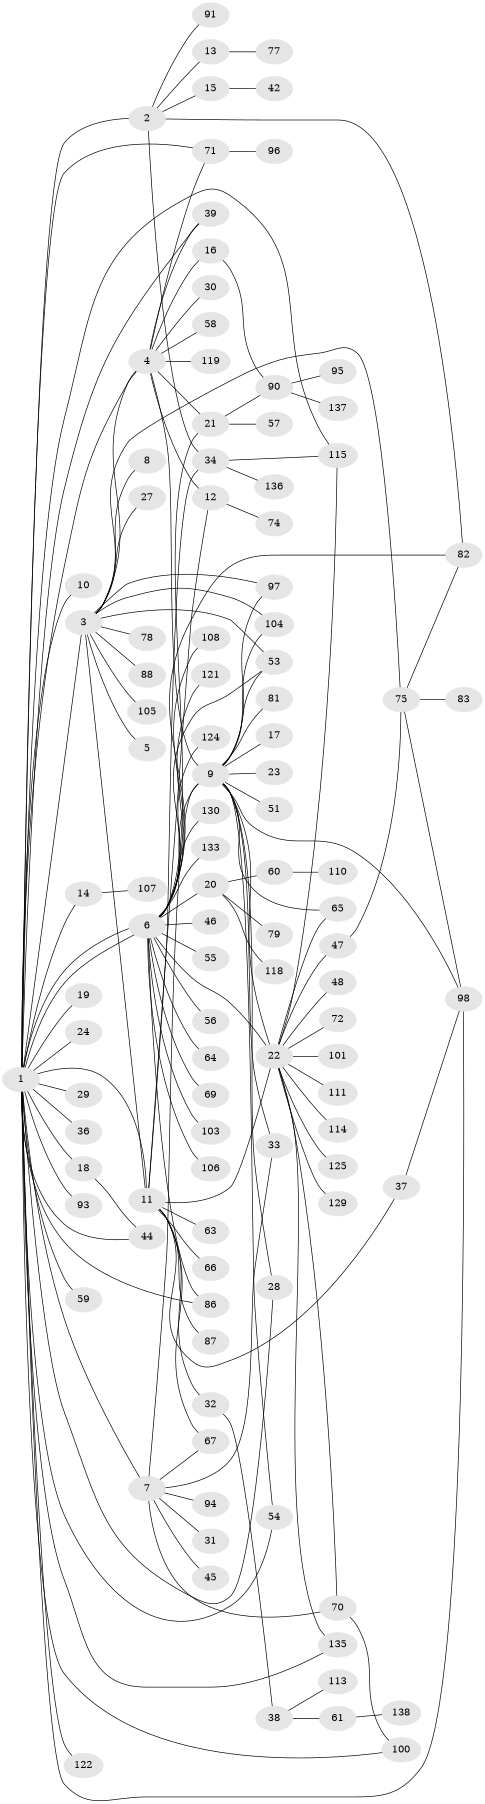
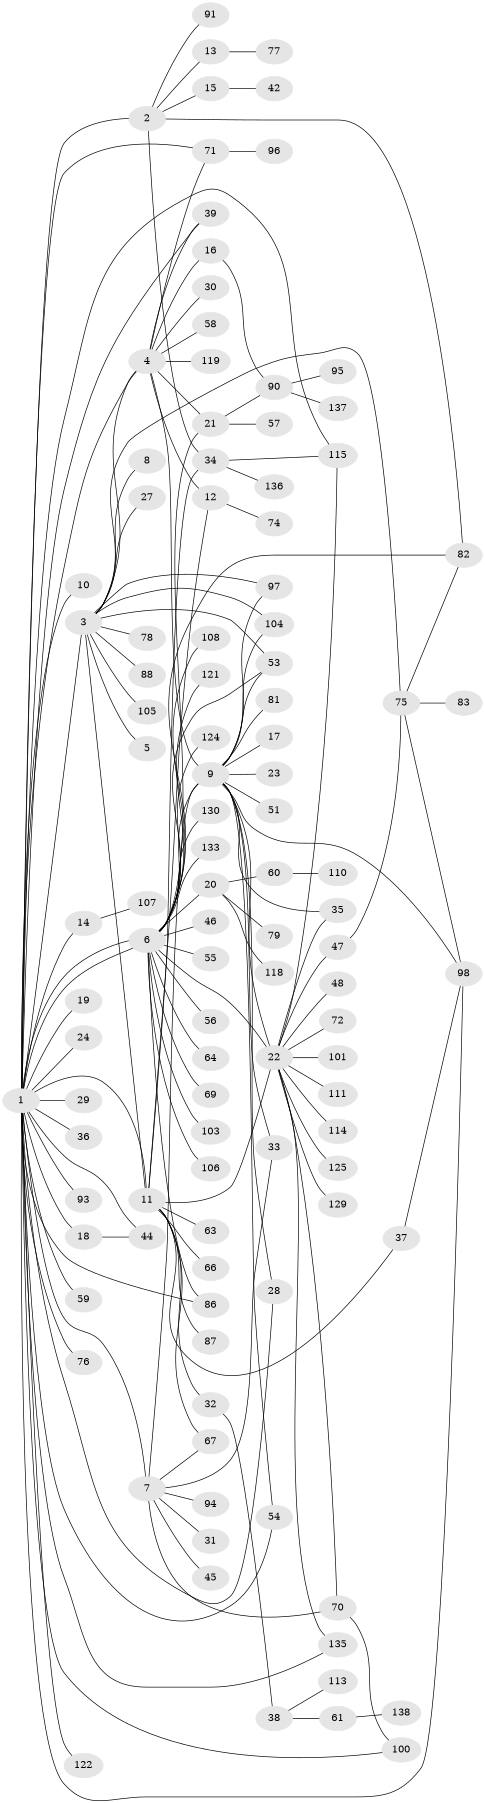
  graph {
    rankdir=LR
    node [color=gray90 style=filled]
    1 [super="+92"]
    2 [super="+68"]
    3 [super="+65"]
    4 [super="+52"]
    6 [super="+26"]
    7 [super="+93"]
    10 [super="+85"]
    11 [super="+49"]
    14
    18
    19
    24
    28
    29
    36
    39 [super="+84"]
    n17 [label=93]
    44
    54
    59
    71 [super="+80"]
+   76 [super="+120"]
    86 [super="+140"]
    98
    100
    115
    122
    135
    13 [super="+73"]
    15
    34 [super="+50"]
    82
    91
    5
    8
    27
    53
    75 [super="+117"]
    78
    88
    97 [super="+134"]
    104 [super="+116"]
    105
    9 [super="+62"]
    12 [super="+41"]
    16 [super="+40"]
    21 [super="+25"]
    30
    58
    119
    20
    22 [super="+109"]
    46
    55
    56
    64
    69 [super="+89"]
    103
    106
    108
    121
    124
    130
    133
    31
    33
    45 [super="+139"]
    67
    70 [super="+99"]
    94
    32 [super="+127"]
    37 [super="+128"]
    63
    66
    87
    107
    96 [super="+102"]
    77
    42
    136
    83 [super="+131"]
    17
    23
-   35 [super="+126" label=65]
+   35 [super="+126"]
    51
    81
    74
    90 [super="+123"]
    57
    60
    79
    118
    47
    48
    72
    101
    111
    114
    125
    129
    38 [super="+112"]
    95
    137
    110
    61
    113
    138
    1 -- 2
    1 -- 3 [weight=2]
    1 -- 4
    1 -- 6
    1 -- 6
    1 -- 7
    1 -- 10
    1 -- 11
    1 -- 14
    1 -- 18
    1 -- 19
    1 -- 24
    1 -- 28
    1 -- 29
    1 -- 36
    1 -- 39
    1 -- n17
    1 -- 44
    1 -- 54
    1 -- 59
    1 -- 71
+   1 -- 76
    1 -- 86
    1 -- 98
    1 -- 100
    1 -- 115
    1 -- 122
    1 -- 135
    2 -- 13
    2 -- 15
    2 -- 34
    2 -- 82
    2 -- 91
    3 -- 4 [weight=2]
    3 -- 11
    3 -- 5
    3 -- 8
    3 -- 27
    3 -- 53
    3 -- 75
    3 -- 78
    3 -- 88
    3 -- 97
    3 -- 104
    3 -- 105
    4 -- 39
    4 -- 71
    4 -- 9
    4 -- 12
    4 -- 16
    4 -- 21
    4 -- 30
    4 -- 58
    4 -- 119
    6 -- 86
    6 -- 82
    6 -- 53
    6 -- 9
    6 -- 21
    6 -- 20
    6 -- 22
    6 -- 46
    6 -- 55
    6 -- 56
    6 -- 64
    6 -- 69
    6 -- 103
    6 -- 106
    6 -- 108
    6 -- 121
    6 -- 124
    6 -- 130
    6 -- 133
    7 -- 9
    7 -- 31
    7 -- 33
    7 -- 45
    7 -- 67
    7 -- 70
    7 -- 94
    11 -- 34
    11 -- 12
    11 -- 22
    11 -- 67
    11 -- 32
    11 -- 37
    11 -- 63
    11 -- 66
    11 -- 87
    14 -- 107
    18 -- 44
    71 -- 96
    13 -- 77
    15 -- 42
    34 -- 115
    34 -- 136
    75 -- 98
    75 -- 82
    75 -- 83
    9 -- 28
    9 -- 54
    9 -- 98
    9 -- 53
    9 -- 97
    9 -- 104
    9 -- 22
    9 -- 33
    9 -- 17
    9 -- 23
    9 -- 35
    9 -- 51
    9 -- 81
    12 -- 74
    16 -- 90
    21 -- 90
    21 -- 57
    20 -- 60
    20 -- 79
    20 -- 118
    22 -- 115
    22 -- 135
    22 -- 70
    22 -- 35
    22 -- 47
    22 -- 48
    22 -- 72
    22 -- 101
    22 -- 111
    22 -- 114
    22 -- 125
    22 -- 129
    70 -- 100
    32 -- 38
    37 -- 98
    90 -- 95
    90 -- 137
    60 -- 110
    47 -- 75
    38 -- 61
    38 -- 113
    61 -- 138
  }
